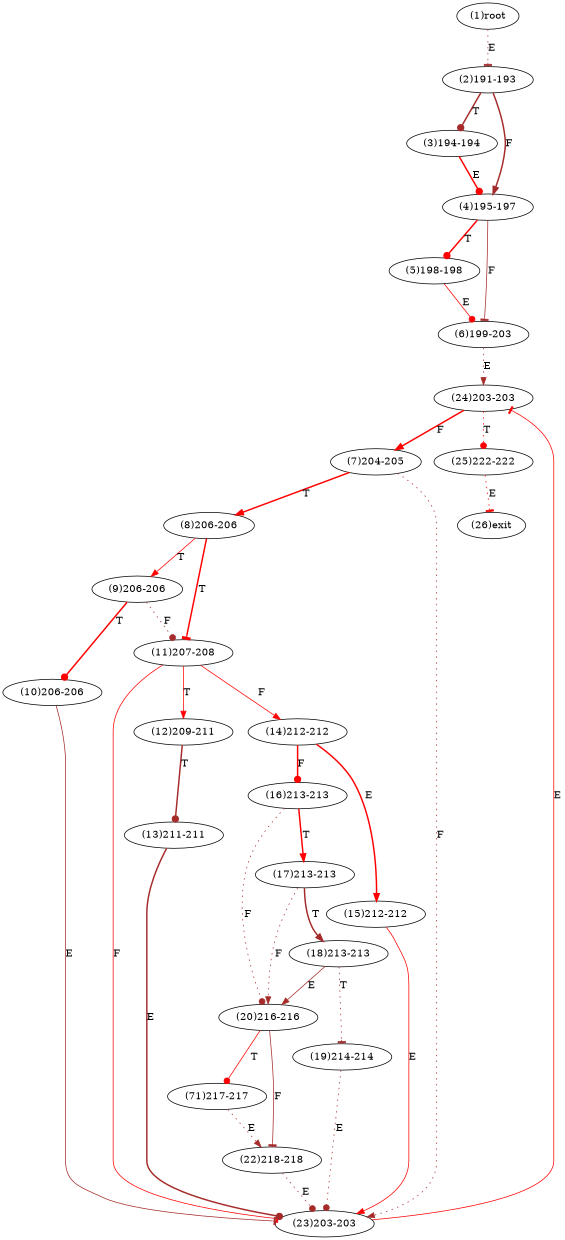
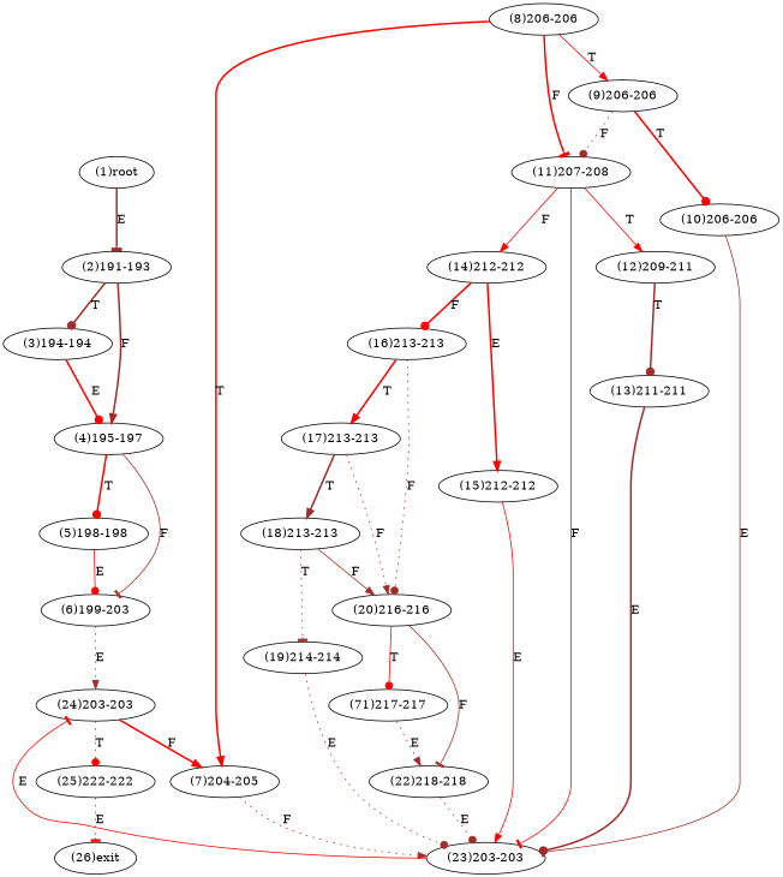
  digraph {
    edge [arrowhead=normal color=brown style=bold]
    n1 [label="(1)root"]
    n2 [label="(2)191-193"]
    n3 [label="(3)194-194"]
    n4 [label="(4)195-197"]
    n5 [label="(5)198-198"]
    n6 [label="(6)199-203"]
    n7 [label="(24)203-203"]
    n8 [label="(7)204-205"]
    n9 [label="(25)222-222"]
    n10 [label="(8)206-206"]
    n11 [label="(23)203-203"]
    n12 [label="(9)206-206"]
    n13 [label="(11)207-208"]
    n14 [label="(10)206-206"]
    n15 [label="(12)209-211"]
    n16 [label="(14)212-212"]
    n17 [label="(13)211-211"]
    n18 [label="(15)212-212"]
    n19 [label="(16)213-213"]
    n20 [label="(17)213-213"]
    n21 [label="(20)216-216"]
    n22 [label="(18)213-213"]
    n23 [label="(19)214-214"]
    n24 [label="(71)217-217"]
    n25 [label="(22)218-218"]
    n26 [label="(26)exit"]
-   n1 -> n2 [arrowhead=tee label=E style=dotted]
+   n1 -> n2 [arrowhead=tee label=E]
    n2 -> n3 [arrowhead=dot label=T]
    n2 -> n4 [label=F]
    n3 -> n4 [arrowhead=dot color=red label=E]
    n4 -> n5 [arrowhead=dot color=red label=T]
    n4 -> n6 [arrowhead=tee label=F style=solid]
    n5 -> n6 [arrowhead=dot color=red label=E style=solid]
    n6 -> n7 [label=E style=dotted]
    n7 -> n8 [color=red label=F]
    n7 -> n9 [arrowhead=dot color=red label=T style=dotted]
-   n8 -> n10 [color=red label=T]
+   n10 -> n8 [color=red label=T]
    n8 -> n11 [label=F style=dotted]
    n9 -> n26 [arrowhead=tee color=red label=E style=dotted]
    n10 -> n12 [color=red label=T style=solid]
-   n10 -> n13 [arrowhead=tee color=red label=T]
+   n10 -> n13 [arrowhead=tee color=red label=F]
    n11 -> n7 [arrowhead=tee color=red label=E style=solid]
    n12 -> n13 [arrowhead=dot label=F style=dotted]
    n12 -> n14 [arrowhead=dot color=red label=T]
    n13 -> n11 [arrowhead=tee color=red label=F style=solid]
    n13 -> n15 [color=red label=T style=solid]
    n13 -> n16 [color=red label=F style=solid]
    n14 -> n11 [arrowhead=tee label=E style=solid]
    n15 -> n17 [arrowhead=dot label=T]
    n16 -> n18 [color=red label=E]
    n16 -> n19 [arrowhead=dot color=red label=F]
    n17 -> n11 [arrowhead=dot label=E]
    n18 -> n11 [color=red label=E style=solid]
    n19 -> n20 [color=red label=T]
    n19 -> n21 [arrowhead=dot label=F style=dotted]
    n20 -> n21 [label=F style=dotted]
    n20 -> n22 [label=T]
    n21 -> n24 [arrowhead=dot color=red label=T style=solid]
    n21 -> n25 [arrowhead=tee label=F style=solid]
-   n22 -> n21 [label=E style=solid]
+   n22 -> n21 [label=F style=solid]
    n22 -> n23 [arrowhead=tee label=T style=dotted]
    n23 -> n11 [arrowhead=dot label=E style=dotted]
    n24 -> n25 [label=E style=dotted]
    n25 -> n11 [arrowhead=dot label=E style=dotted]
  }
